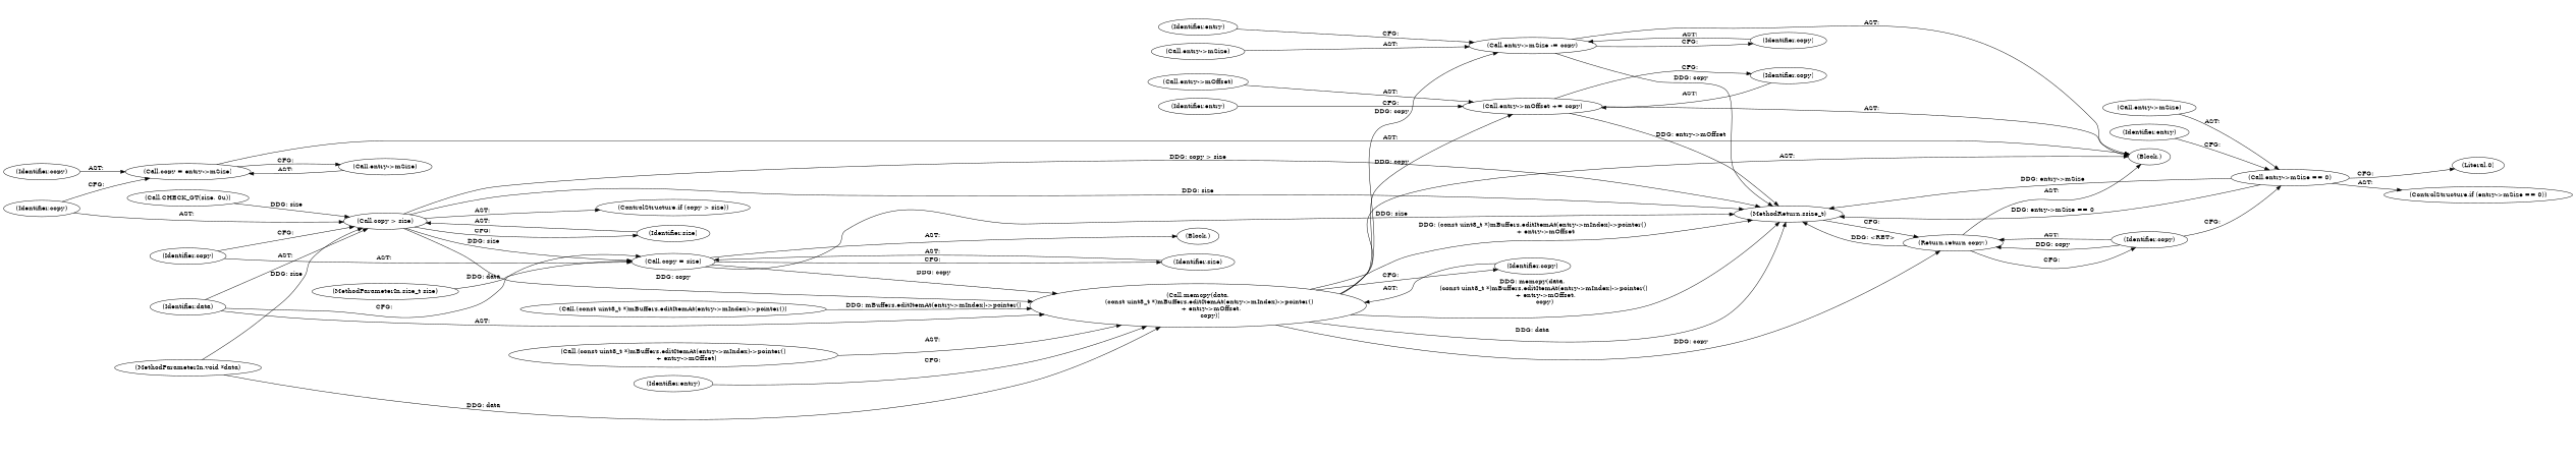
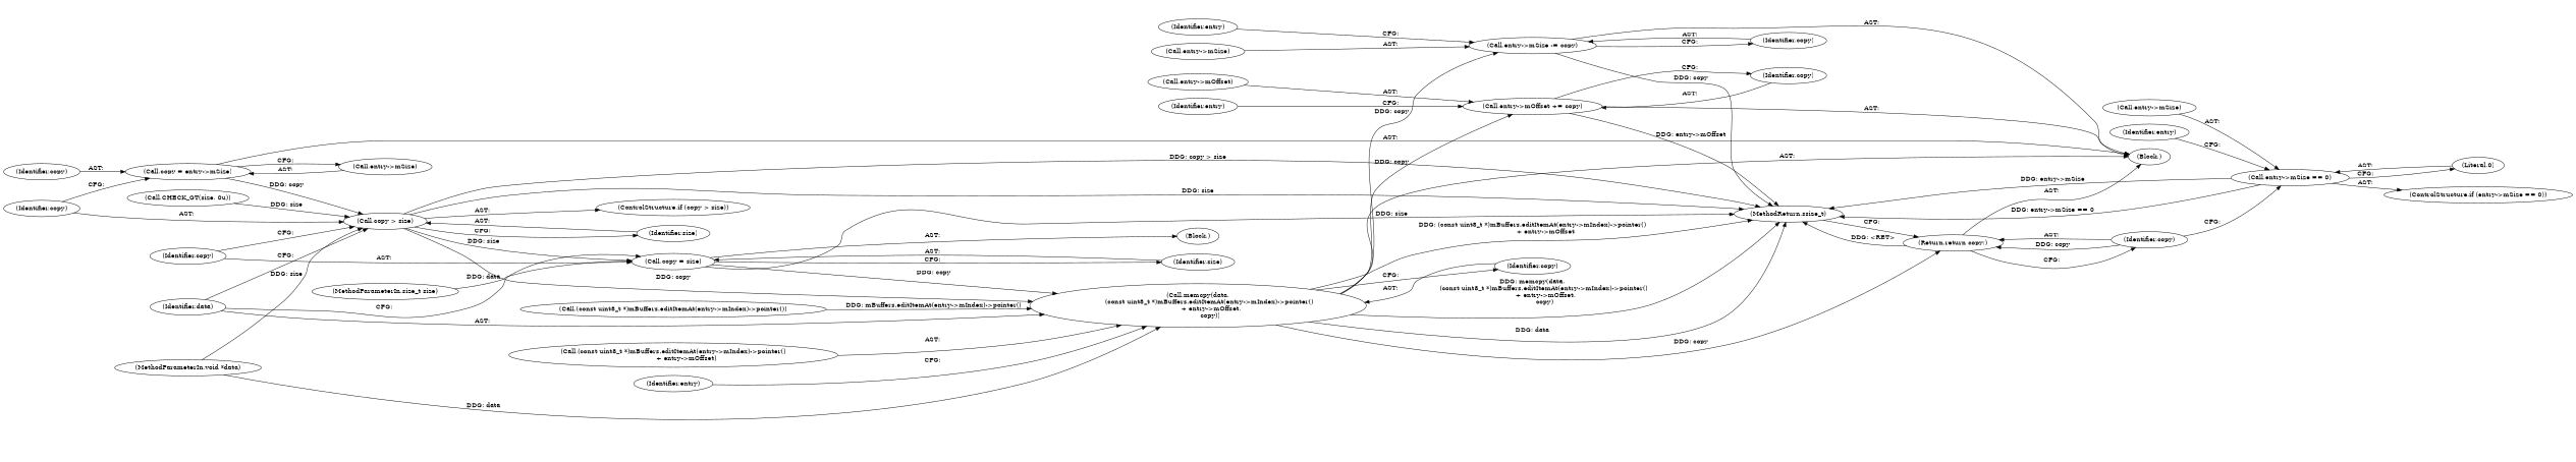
  digraph {
    rankdir=LR
    n1 [label="(Call,copy = entry->mSize)"]
    n2 [label="(Call,copy > size)"]
    n3 [label="(Call,entry->mSize)"]
    n4 [label="(Block,)"]
    n5 [label="(Call,copy = size)"]
    n6 [label="(Call,memcpy(data,\n           (const uint8_t *)mBuffers.editItemAt(entry->mIndex)->pointer()\n             + entry->mOffset,\n            copy))"]
    n7 [label="(ControlStructure,if (copy > size))"]
    n8 [label="(MethodReturn,ssize_t)"]
    n9 [label="(Identifier,size)"]
    n10 [label="(Block,)"]
    n11 [label="(Identifier,size)"]
    n12 [label="(Call,entry->mOffset += copy)"]
    n13 [label="(Call,entry->mSize -= copy)"]
    n14 [label="(Return,return copy;)"]
    n15 [label="(Identifier,copy)"]
    n16 [label="(Identifier,copy)"]
    n17 [label="(Identifier,copy)"]
    n18 [label="(Identifier,copy)"]
    n19 [label="(Call,entry->mSize == 0)"]
    n20 [label="(Literal,0)"]
    n21 [label="(ControlStructure,if (entry->mSize == 0))"]
    n22 [label="(Call,entry->mOffset)"]
    n23 [label="(MethodParameterIn,void *data)"]
    n24 [label="(Call,CHECK_GT(size, 0u))"]
    n25 [label="(Call,entry->mSize)"]
    n26 [label="(Call,(const uint8_t *)mBuffers.editItemAt(entry->mIndex)->pointer()\n             + entry->mOffset)"]
    n27 [label="(Call,entry->mSize)"]
    n28 [label="(Identifier,data)"]
    n29 [label="(Call,(const uint8_t *)mBuffers.editItemAt(entry->mIndex)->pointer())"]
    n30 [label="(Identifier,entry)"]
    n31 [label="(Identifier,entry)"]
    n32 [label="(MethodParameterIn,size_t size)"]
    n33 [label="(Identifier,copy)"]
    n34 [label="(Identifier,entry)"]
    n35 [label="(Identifier,copy)"]
    n36 [label="(Identifier,entry)"]
    n37 [label="(Identifier,copy)"]
+   n1 -> n2 [label="DDG: copy"]
    n1 -> n3 [label="CFG: "]
    n1 -> n4 [label="AST: "]
    n2 -> n5 [label="DDG: size"]
    n2 -> n6 [label="DDG: copy"]
    n2 -> n7 [label="AST: "]
    n2 -> n8 [label="DDG: size"]
    n2 -> n8 [label="DDG: copy > size"]
    n2 -> n9 [label="CFG: "]
    n3 -> n1 [label="AST: "]
    n5 -> n6 [label="DDG: copy"]
    n5 -> n8 [label="DDG: size"]
    n5 -> n10 [label="AST: "]
    n5 -> n11 [label="CFG: "]
    n6 -> n4 [label="AST: "]
    n6 -> n8 [label="DDG: data"]
    n6 -> n8 [label="DDG: (const uint8_t *)mBuffers.editItemAt(entry->mIndex)->pointer()\n             + entry->mOffset"]
    n6 -> n8 [label="DDG: memcpy(data,\n           (const uint8_t *)mBuffers.editItemAt(entry->mIndex)->pointer()\n             + entry->mOffset,\n            copy)"]
    n6 -> n12 [label="DDG: copy"]
    n6 -> n13 [label="DDG: copy"]
    n6 -> n14 [label="DDG: copy"]
    n6 -> n15 [label="CFG: "]
    n8 -> n14 [label="CFG: "]
    n9 -> n2 [label="AST: "]
    n11 -> n5 [label="AST: "]
    n12 -> n4 [label="AST: "]
    n12 -> n8 [label="DDG: entry->mOffset"]
    n12 -> n16 [label="CFG: "]
    n13 -> n4 [label="AST: "]
    n13 -> n8 [label="DDG: copy"]
    n13 -> n17 [label="CFG: "]
    n14 -> n4 [label="AST: "]
    n14 -> n8 [label="DDG: <RET>"]
    n14 -> n18 [label="CFG: "]
    n15 -> n6 [label="AST: "]
    n16 -> n12 [label="AST: "]
    n17 -> n13 [label="AST: "]
    n18 -> n14 [label="AST: "]
    n18 -> n14 [label="DDG: copy"]
    n18 -> n19 [label="CFG: "]
    n19 -> n8 [label="DDG: entry->mSize"]
    n19 -> n8 [label="DDG: entry->mSize == 0"]
    n19 -> n20 [label="CFG: "]
    n19 -> n21 [label="AST: "]
+   n20 -> n19 [label="AST: "]
    n22 -> n12 [label="AST: "]
    n23 -> n2 [label="DDG: size"]
    n23 -> n6 [label="DDG: data"]
    n24 -> n2 [label="DDG: size"]
    n25 -> n13 [label="AST: "]
    n26 -> n6 [label="AST: "]
    n27 -> n19 [label="AST: "]
-   n28 -> n2 [label="AST: "]
+   n28 -> n2 [label="CFG: "]
    n28 -> n5 [label="CFG: "]
    n28 -> n6 [label="AST: "]
    n29 -> n6 [label="DDG: mBuffers.editItemAt(entry->mIndex)->pointer()"]
    n30 -> n13 [label="CFG: "]
    n31 -> n6 [label="CFG: "]
    n32 -> n5 [label="DDG: data"]
    n33 -> n1 [label="CFG: "]
    n33 -> n2 [label="AST: "]
    n34 -> n12 [label="CFG: "]
    n35 -> n2 [label="CFG: "]
    n35 -> n5 [label="AST: "]
    n36 -> n19 [label="CFG: "]
    n37 -> n1 [label="AST: "]
  }
